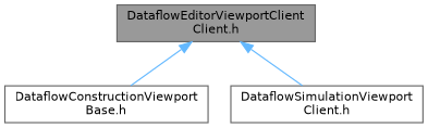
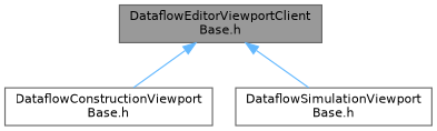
  digraph {
    node [color=grey40 fillcolor=white fontname=Helvetica fontsize=10 shape=box style=filled]
    edge [color=steelblue1 dir=back fontname=Helvetica fontsize=10 labelfontname=Helvetica labelfontsize=10 style=solid]
-   n1 [color=gray40 fillcolor=grey60 fontcolor=black height=0.2 label="DataflowEditorViewportClient\lClient.h" width=0.4]
+   n1 [color=gray40 fillcolor=grey60 fontcolor=black height=0.2 label="DataflowEditorViewportClient\lBase.h" width=0.4]
    n2 [height=0.2 label="DataflowConstructionViewport\lBase.h" width=0.4]
-   n3 [height=0.2 label="DataflowSimulationViewport\lClient.h" width=0.4]
+   n3 [height=0.2 label="DataflowSimulationViewport\lBase.h" width=0.4]
    n1 -> n2
    n1 -> n3
  }
